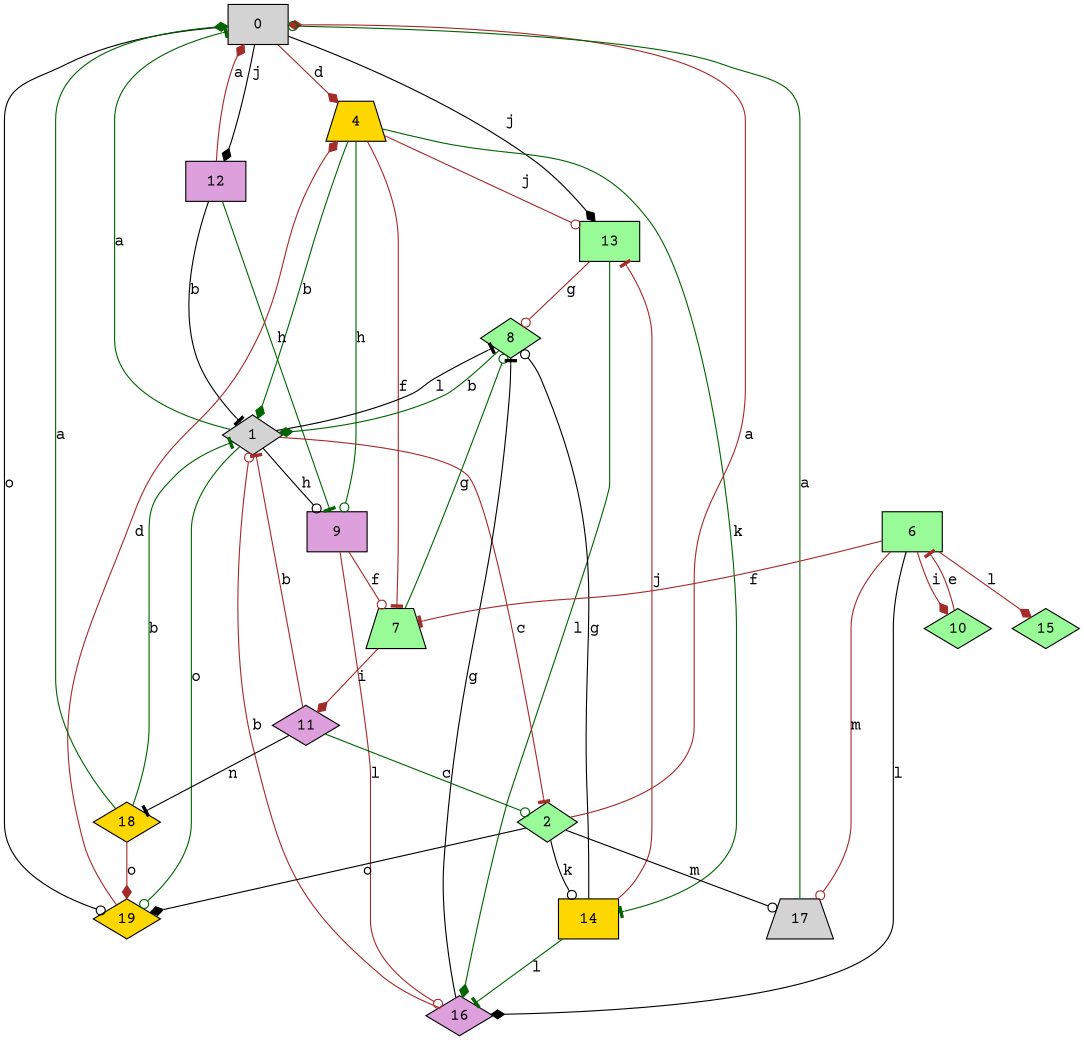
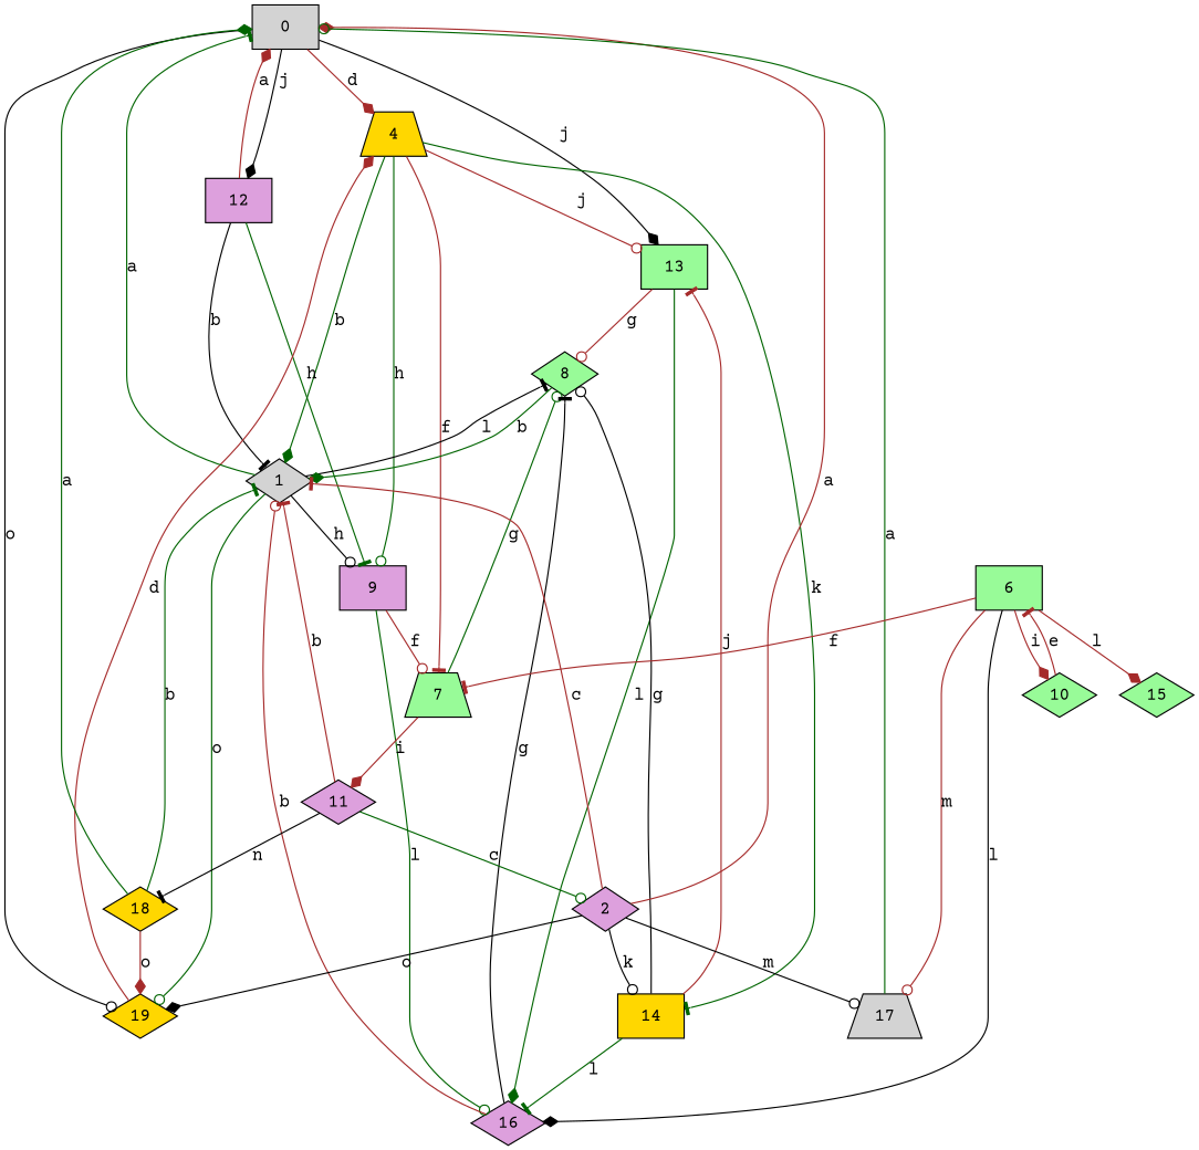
  strict digraph {
    fontname="Courier Prime"
    node [fillcolor=palegreen fontname="Courier Prime" shape=diamond style=filled]
    edge [arrowhead=diamond color=brown fontname="Courier Prime"]
    0 [fillcolor=lightgrey shape=box]
    4 [fillcolor=gold shape=trapezium]
    12 [fillcolor=plum shape=box]
    13 [shape=box]
    19 [fillcolor=gold]
    1 [fillcolor=lightgrey]
    9 [fillcolor=plum shape=box]
    14 [fillcolor=gold shape=box]
    7 [shape=trapezium]
    8
    16 [fillcolor=plum]
-   2
+   2 [fillcolor=plum]
    17 [fillcolor=lightgrey shape=trapezium]
    11 [fillcolor=plum]
    6 [shape=box]
    10
    15
    18 [fillcolor=gold]
    0 -> 4 [label=d]
    0 -> 12 [color=black label=j]
    0 -> 13 [color=black label=j]
    0 -> 19 [arrowhead=odot color=black label=o]
    4 -> 13 [arrowhead=odot label=j]
    4 -> 1 [color=darkgreen label=b]
    4 -> 9 [arrowhead=odot color=darkgreen label=h]
    4 -> 14 [arrowhead=tee color=darkgreen label=k]
    4 -> 7 [arrowhead=tee label=f]
    12 -> 0 [label=a]
    12 -> 1 [arrowhead=tee color=black label=b]
    12 -> 9 [arrowhead=tee color=darkgreen label=h]
    13 -> 8 [arrowhead=odot label=g]
    13 -> 16 [color=darkgreen label=l]
    19 -> 4 [label=d]
    1 -> 0 [arrowhead=tee color=darkgreen label=a]
    1 -> 19 [arrowhead=odot color=darkgreen label=o]
    1 -> 9 [arrowhead=odot color=black label=h]
    1 -> 8 [arrowhead=tee color=black label=l]
-   1 -> 2 [arrowhead=tee label=c]
+   2 -> 1 [arrowhead=tee label=c]
    9 -> 7 [arrowhead=odot label=f]
-   9 -> 16 [arrowhead=odot label=l]
+   9 -> 16 [arrowhead=odot color=darkgreen label=l]
    14 -> 13 [arrowhead=tee label=j]
    14 -> 8 [arrowhead=odot color=black label=g]
    14 -> 16 [arrowhead=tee color=darkgreen label=l]
    7 -> 8 [arrowhead=odot color=darkgreen label=g]
    7 -> 11 [label=i]
    8 -> 1 [color=darkgreen label=b]
    16 -> 1 [arrowhead=odot label=b]
    16 -> 8 [arrowhead=tee color=black label=g]
    2 -> 0 [label=a]
    2 -> 19 [color=black label=o]
    2 -> 14 [arrowhead=odot color=black label=k]
    2 -> 17 [arrowhead=odot color=black label=m]
    17 -> 0 [arrowhead=odot color=darkgreen label=a]
    11 -> 1 [arrowhead=tee label=b]
    11 -> 2 [arrowhead=odot color=darkgreen label=c]
    11 -> 18 [arrowhead=tee color=black label=n]
    6 -> 7 [arrowhead=tee label=f]
    6 -> 16 [color=black label=l]
    6 -> 17 [arrowhead=odot label=m]
    6 -> 10 [label=i]
    6 -> 15 [label=l]
    10 -> 6 [arrowhead=tee label=e]
    18 -> 0 [color=darkgreen label=a]
    18 -> 19 [label=o]
    18 -> 1 [arrowhead=tee color=darkgreen label=b]
  }
